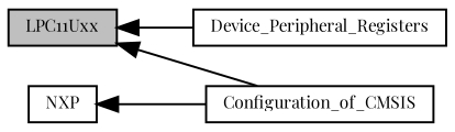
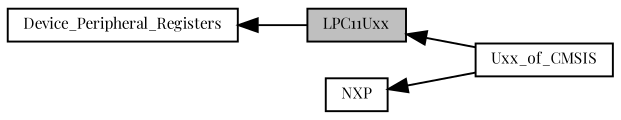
  digraph {
    fontname="Playfair Display"
    rankdir=LR
    node [color=black fillcolor=white fontname="Playfair Display" fontsize=8 shape=record style=filled]
    edge [dir=back fontname="Playfair Display" fontsize=8 labelfontname=Sans labelfontsize=8 shape=plaintext style=solid]
    n1 [height=0.2 label=Device_Peripheral_Registers width=0.4]
    n2 [height=0.2 label=NXP width=0.4]
-   n3 [height=0.2 label=Configuration_of_CMSIS width=0.4]
+   n3 [height=0.2 label=Uxx_of_CMSIS width=0.4]
    n4 [fillcolor=grey75 fontcolor=black height=0.2 label=LPC11Uxx width=0.4]
    n2 -> n3
-   n4 -> n1
+   n1 -> n4
    n4 -> n3
  }
